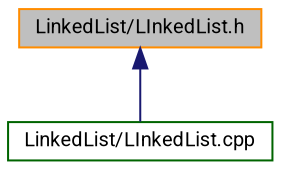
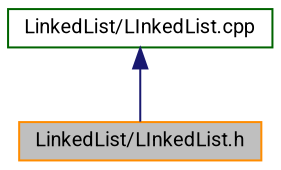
  digraph {
    fontname=Roboto
    node [fontname=Roboto fontsize=10 shape=record style=filled]
    n1 [color=darkorange fillcolor=grey75 fontcolor=black height=0.2 label="LinkedList/LInkedList.h" width=0.4]
    n2 [color=darkgreen fillcolor=white height=0.2 label="LinkedList/LInkedList.cpp" width=0.4]
-   n1 -> n2 [color=midnightblue dir=back fontname=Roboto fontsize=10 labelfontname=Helvetica labelfontsize=10 style=solid]
+   n2 -> n1 [color=midnightblue dir=back fontname=Roboto fontsize=10 labelfontname=Helvetica labelfontsize=10 style=solid]
  }
